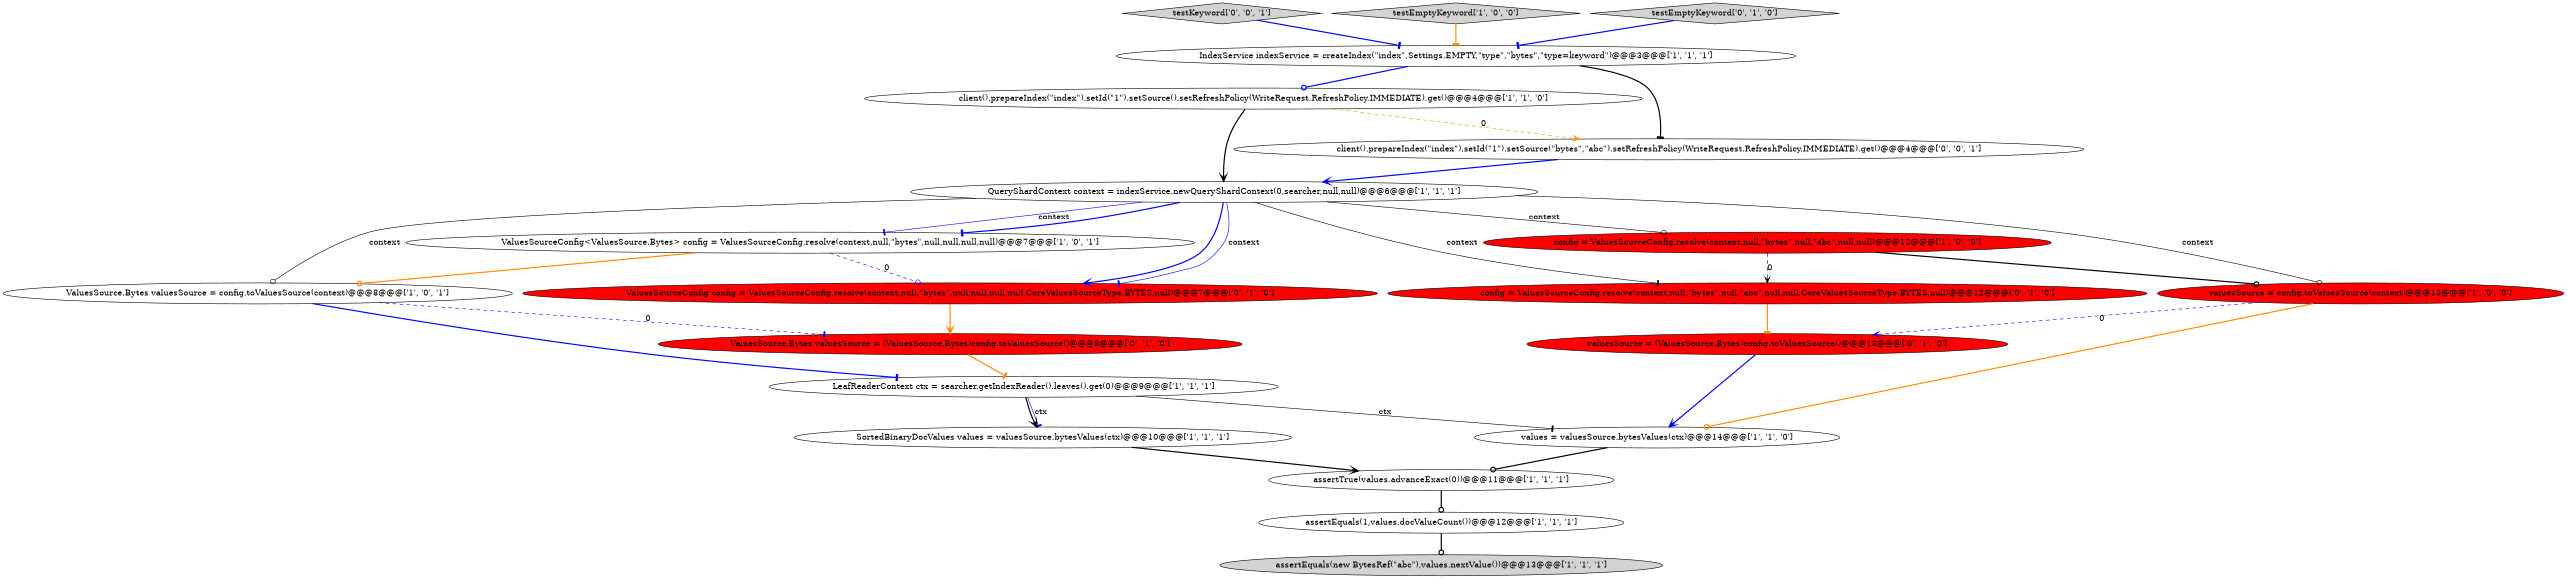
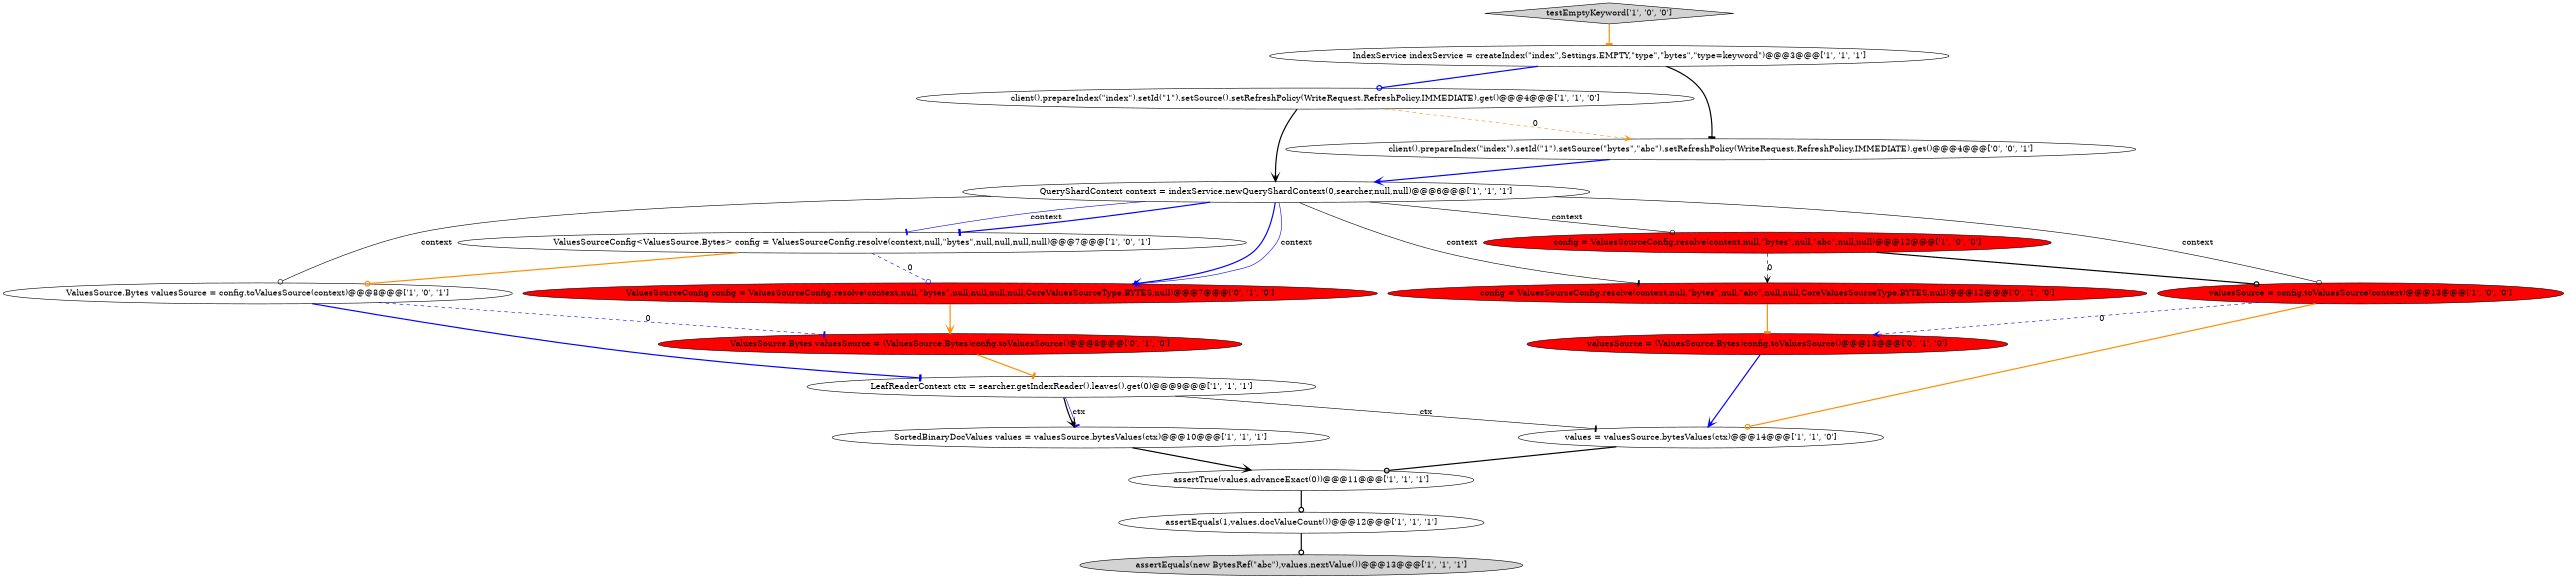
  digraph {
    node [fillcolor=white shape=ellipse style=filled]
    edge [arrowhead=tee color=black style=bold]
    n1 [label="assertEquals(1,values.docValueCount())@@@12@@@['1', '1', '1']"]
    n2 [fillcolor=lightgray label="assertEquals(new BytesRef(\"abc\"),values.nextValue())@@@13@@@['1', '1', '1']"]
    n3 [label="LeafReaderContext ctx = searcher.getIndexReader().leaves().get(0)@@@9@@@['1', '1', '1']"]
    n4 [label="values = valuesSource.bytesValues(ctx)@@@14@@@['1', '1', '0']"]
    n5 [label="SortedBinaryDocValues values = valuesSource.bytesValues(ctx)@@@10@@@['1', '1', '1']"]
    n6 [label="assertTrue(values.advanceExact(0))@@@11@@@['1', '1', '1']"]
    n7 [label="ValuesSourceConfig<ValuesSource.Bytes> config = ValuesSourceConfig.resolve(context,null,\"bytes\",null,null,null,null)@@@7@@@['1', '0', '1']"]
    n8 [label="ValuesSource.Bytes valuesSource = config.toValuesSource(context)@@@8@@@['1', '0', '1']"]
    n9 [fillcolor=red label="ValuesSourceConfig config = ValuesSourceConfig.resolve(context,null,\"bytes\",null,null,null,null,CoreValuesSourceType.BYTES,null)@@@7@@@['0', '1', '0']"]
    n10 [fillcolor=red label="ValuesSource.Bytes valuesSource = (ValuesSource.Bytes)config.toValuesSource()@@@8@@@['0', '1', '0']"]
    n11 [label="QueryShardContext context = indexService.newQueryShardContext(0,searcher,null,null)@@@6@@@['1', '1', '1']"]
    n12 [fillcolor=red label="config = ValuesSourceConfig.resolve(context,null,\"bytes\",null,\"abc\",null,null)@@@12@@@['1', '0', '0']"]
    n13 [fillcolor=red label="config = ValuesSourceConfig.resolve(context,null,\"bytes\",null,\"abc\",null,null,CoreValuesSourceType.BYTES,null)@@@12@@@['0', '1', '0']"]
    n14 [fillcolor=red label="valuesSource = config.toValuesSource(context)@@@13@@@['1', '0', '0']"]
    n15 [fillcolor=red label="valuesSource = (ValuesSource.Bytes)config.toValuesSource()@@@13@@@['0', '1', '0']"]
-   n16 [fillcolor=lightgray label="testKeyword['0', '0', '1']" shape=diamond]
    n17 [label="IndexService indexService = createIndex(\"index\",Settings.EMPTY,\"type\",\"bytes\",\"type=keyword\")@@@3@@@['1', '1', '1']"]
    n18 [label="client().prepareIndex(\"index\").setId(\"1\").setSource().setRefreshPolicy(WriteRequest.RefreshPolicy.IMMEDIATE).get()@@@4@@@['1', '1', '0']"]
    n19 [label="client().prepareIndex(\"index\").setId(\"1\").setSource(\"bytes\",\"abc\").setRefreshPolicy(WriteRequest.RefreshPolicy.IMMEDIATE).get()@@@4@@@['0', '0', '1']"]
    n20 [fillcolor=lightgray label="testEmptyKeyword['1', '0', '0']" shape=diamond]
-   n21 [fillcolor=lightgray label="testEmptyKeyword['0', '1', '0']" shape=diamond]
    n1 -> n2 [arrowhead=odot]
    n3 -> n4 [label=ctx style=solid]
    n3 -> n5 [color=blue label=ctx style=solid]
    n3 -> n5 [arrowhead=vee]
    n4 -> n6 [arrowhead=odot]
    n5 -> n6 [arrowhead=vee]
    n6 -> n1 [arrowhead=odot]
    n7 -> n8 [arrowhead=odot color=darkorange]
    n7 -> n9 [arrowhead=odot color=blue label=0 style=dashed]
    n8 -> n3 [color=blue]
    n8 -> n10 [color=blue label=0 style=dashed]
    n9 -> n10 [arrowhead=vee color=darkorange]
    n10 -> n3 [color=darkorange]
    n11 -> n7 [color=blue label=context style=solid]
    n11 -> n7 [color=blue]
    n11 -> n8 [arrowhead=odot label=context style=solid]
    n11 -> n9 [arrowhead=vee color=blue]
    n11 -> n9 [color=blue label=context style=solid]
    n11 -> n12 [arrowhead=odot label=context style=solid]
    n11 -> n13 [label=context style=solid]
    n11 -> n14 [arrowhead=odot label=context style=solid]
    n12 -> n13 [arrowhead=vee label=0 style=dashed]
    n12 -> n14 [arrowhead=odot]
    n13 -> n15 [color=darkorange]
    n14 -> n4 [arrowhead=odot color=darkorange]
    n14 -> n15 [arrowhead=vee color=blue label=0 style=dashed]
    n15 -> n4 [arrowhead=vee color=blue]
-   n16 -> n17 [color=blue]
    n17 -> n18 [arrowhead=odot color=blue]
    n17 -> n19
    n18 -> n11 [arrowhead=vee]
    n18 -> n19 [arrowhead=vee color=darkorange label=0 style=dashed]
    n19 -> n11 [arrowhead=vee color=blue]
    n20 -> n17 [color=darkorange]
-   n21 -> n17 [color=blue]
  }
